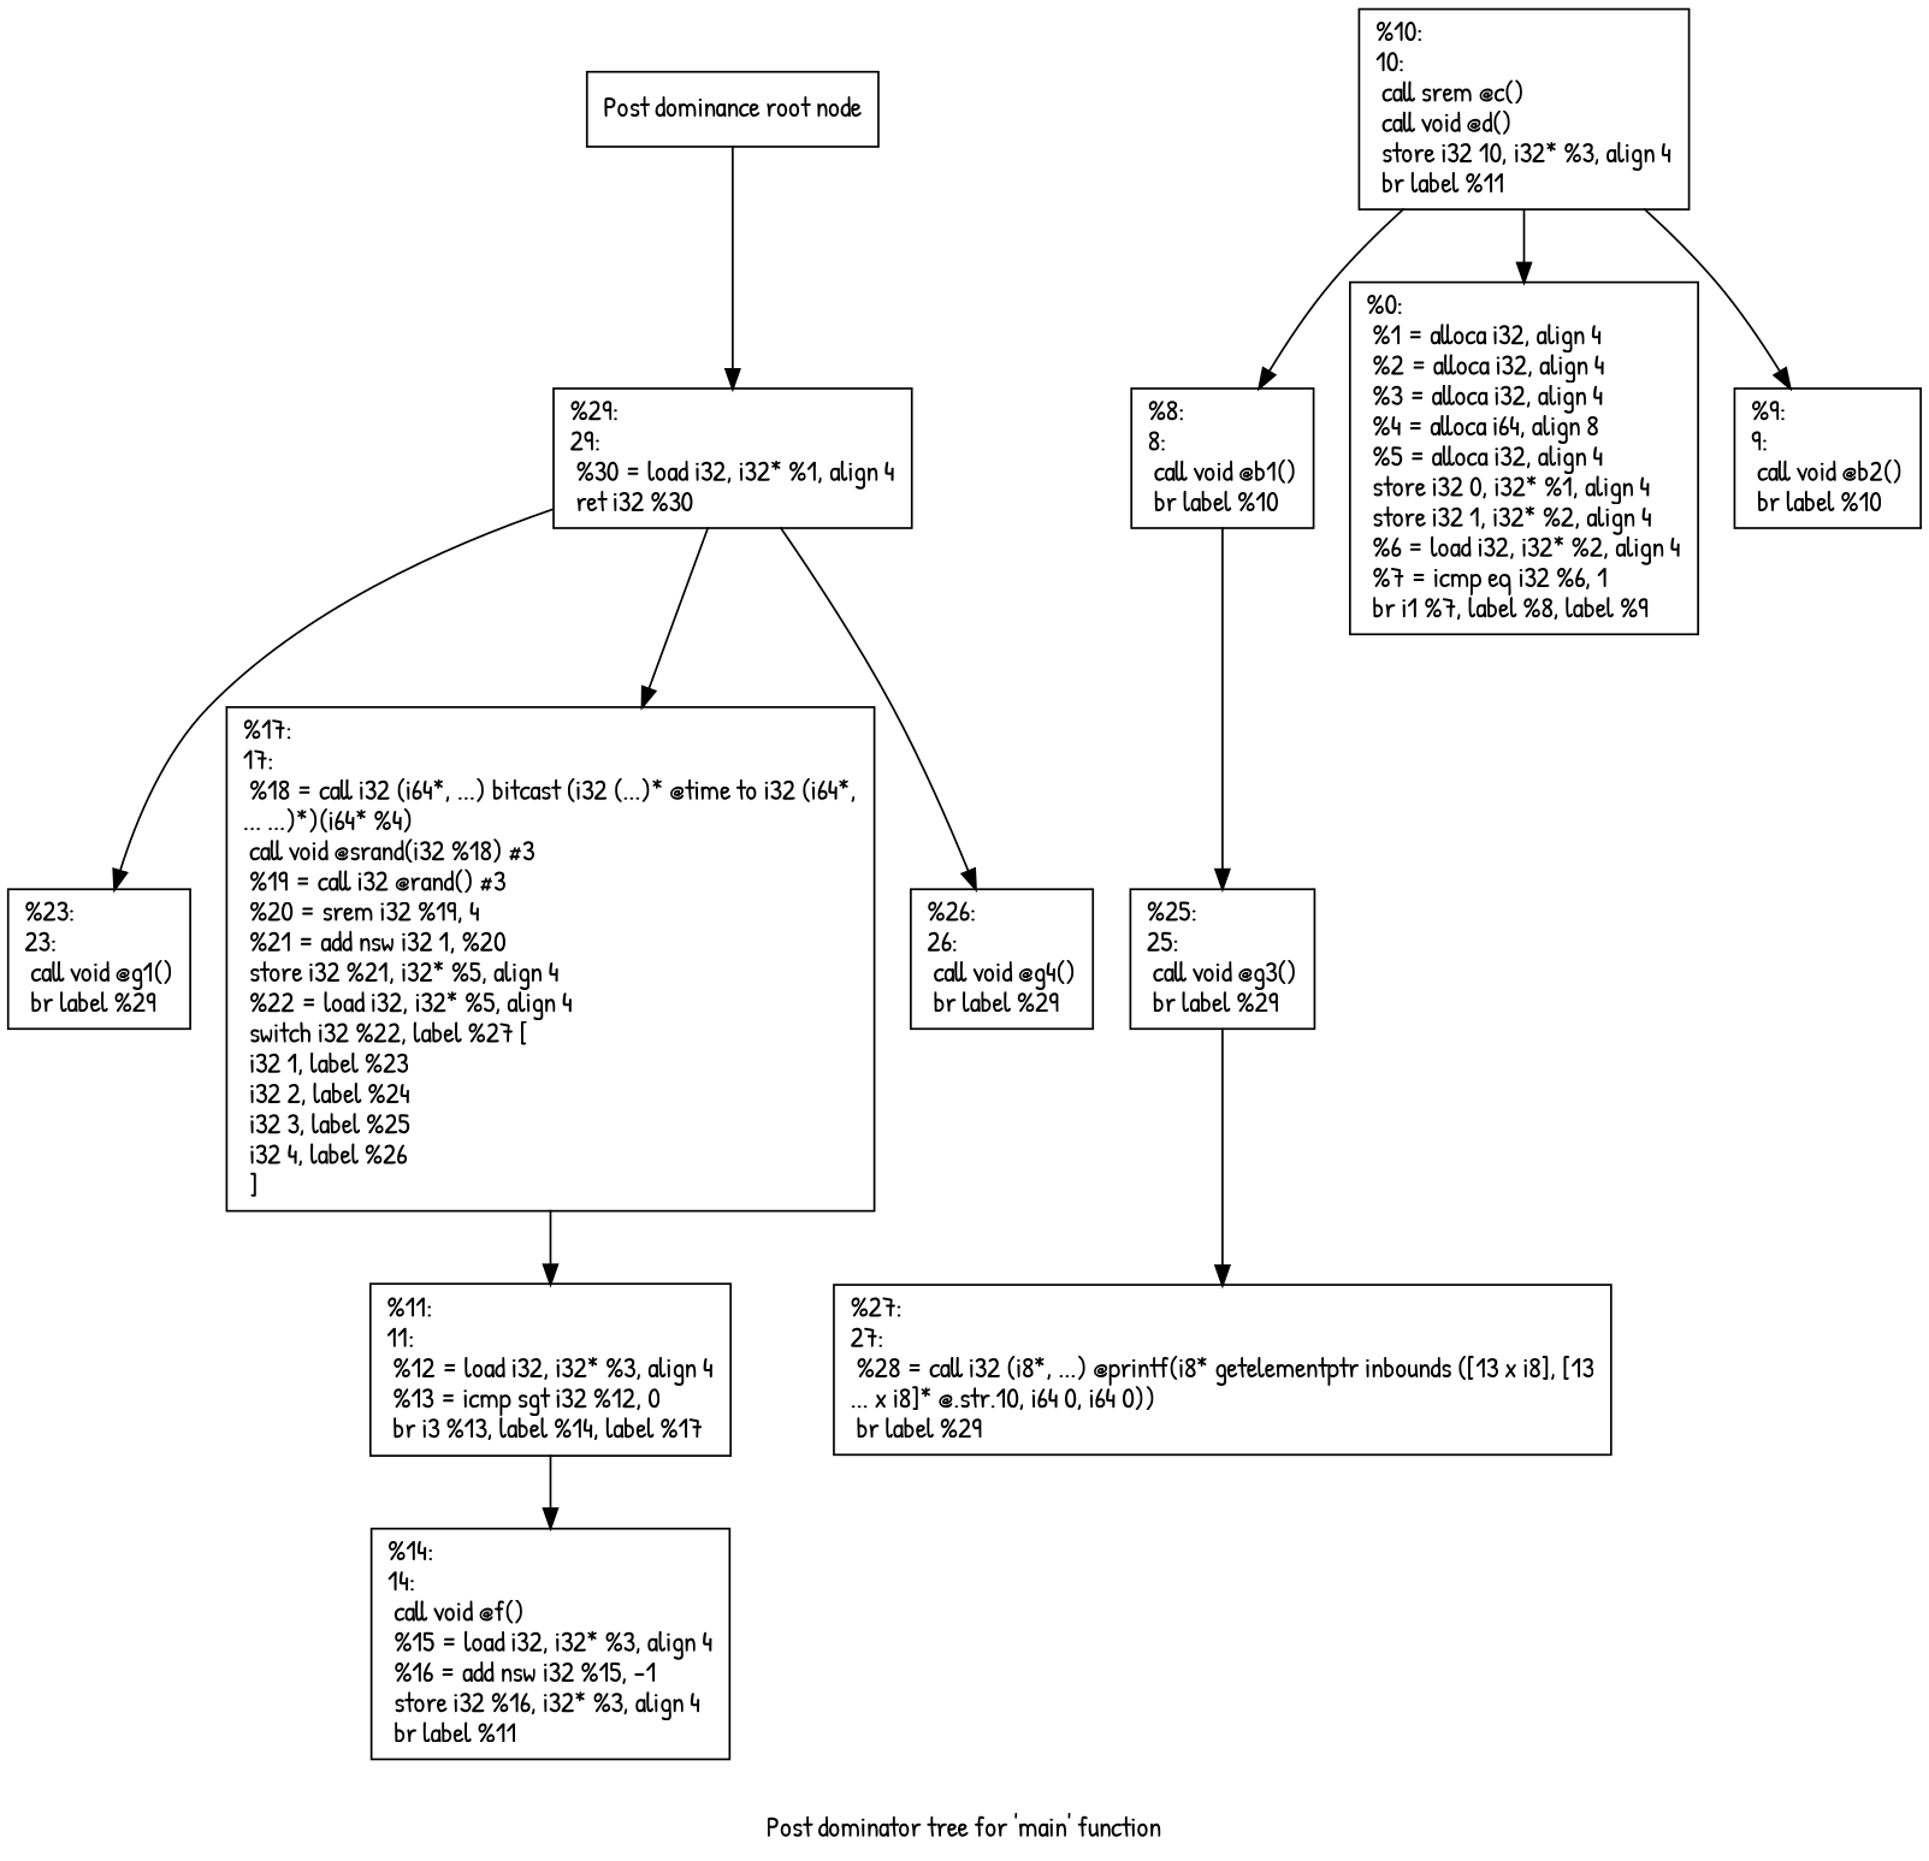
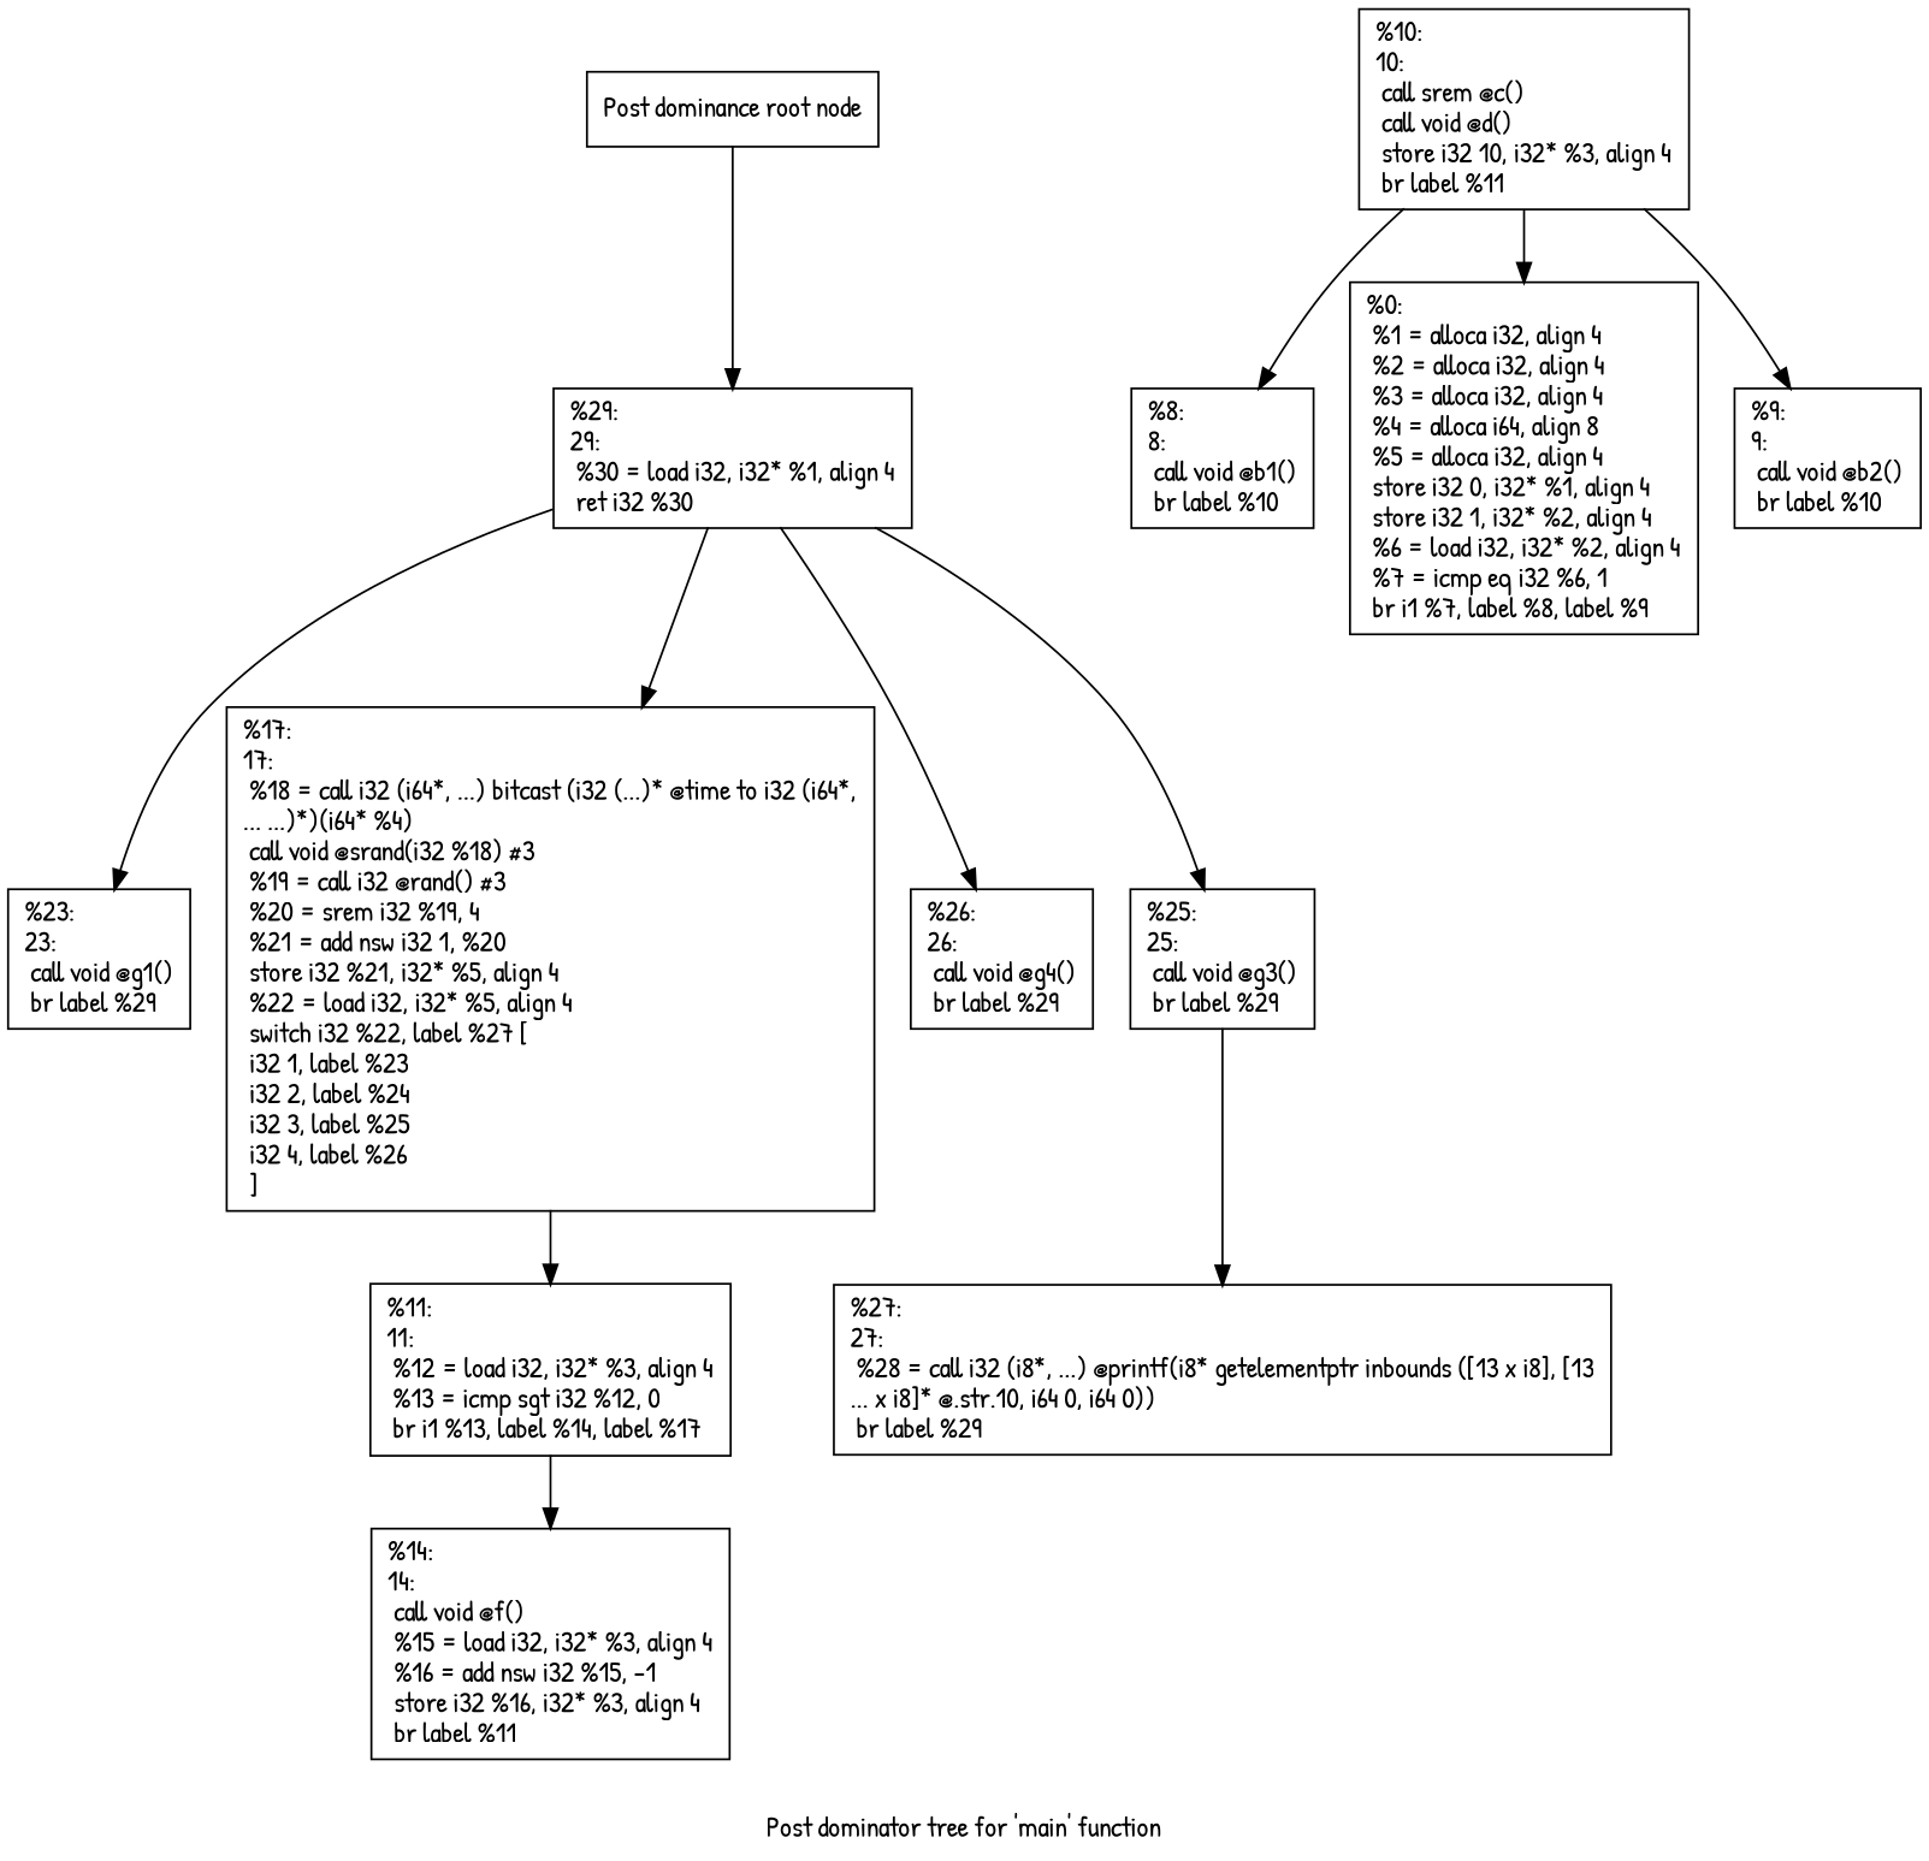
  digraph {
    fontname="Patrick Hand"
    label="Post dominator tree for 'main' function"
    node [fontname="Patrick Hand" shape=record]
    edge [fontname="Patrick Hand"]
    n1 [label="{Post dominance root node}"]
    n2 [label="{%29:\l29:                                               \l  %30 = load i32, i32* %1, align 4\l  ret i32 %30\l}"]
    n3 [label="{%23:\l23:                                               \l  call void @g1()\l  br label %29\l}"]
    n4 [label="{%17:\l17:                                               \l  %18 = call i32 (i64*, ...) bitcast (i32 (...)* @time to i32 (i64*,\l... ...)*)(i64* %4)\l  call void @srand(i32 %18) #3\l  %19 = call i32 @rand() #3\l  %20 = srem i32 %19, 4\l  %21 = add nsw i32 1, %20\l  store i32 %21, i32* %5, align 4\l  %22 = load i32, i32* %5, align 4\l  switch i32 %22, label %27 [\l    i32 1, label %23\l    i32 2, label %24\l    i32 3, label %25\l    i32 4, label %26\l  ]\l}"]
    n5 [label="{%25:\l25:                                               \l  call void @g3()\l  br label %29\l}"]
    n6 [label="{%26:\l26:                                               \l  call void @g4()\l  br label %29\l}"]
-   n7 [label="{%11:\l11:                                               \l  %12 = load i32, i32* %3, align 4\l  %13 = icmp sgt i32 %12, 0\l  br i3 %13, label %14, label %17\l}"]
+   n7 [label="{%11:\l11:                                               \l  %12 = load i32, i32* %3, align 4\l  %13 = icmp sgt i32 %12, 0\l  br i1 %13, label %14, label %17\l}"]
    n8 [label="{%27:\l27:                                               \l  %28 = call i32 (i8*, ...) @printf(i8* getelementptr inbounds ([13 x i8], [13\l... x i8]* @.str.10, i64 0, i64 0))\l  br label %29\l}"]
    n9 [label="{%14:\l14:                                               \l  call void @f()\l  %15 = load i32, i32* %3, align 4\l  %16 = add nsw i32 %15, -1\l  store i32 %16, i32* %3, align 4\l  br label %11\l}"]
    n10 [label="{%10:\l10:                                               \l  call srem @c()\l  call void @d()\l  store i32 10, i32* %3, align 4\l  br label %11\l}"]
    n11 [label="{%8:\l8:                                                \l  call void @b1()\l  br label %10\l}"]
    n12 [label="{%0:\l  %1 = alloca i32, align 4\l  %2 = alloca i32, align 4\l  %3 = alloca i32, align 4\l  %4 = alloca i64, align 8\l  %5 = alloca i32, align 4\l  store i32 0, i32* %1, align 4\l  store i32 1, i32* %2, align 4\l  %6 = load i32, i32* %2, align 4\l  %7 = icmp eq i32 %6, 1\l  br i1 %7, label %8, label %9\l}"]
    n13 [label="{%9:\l9:                                                \l  call void @b2()\l  br label %10\l}"]
    n1 -> n2
    n2 -> n3
    n2 -> n4
-   n11 -> n5
+   n2 -> n5
    n2 -> n6
    n4 -> n7
    n5 -> n8
    n7 -> n9
    n10 -> n11
    n10 -> n12
    n10 -> n13
  }
